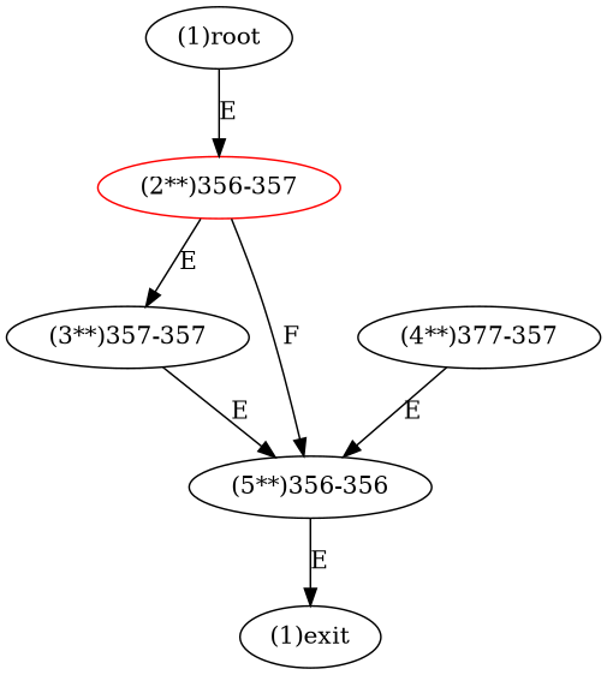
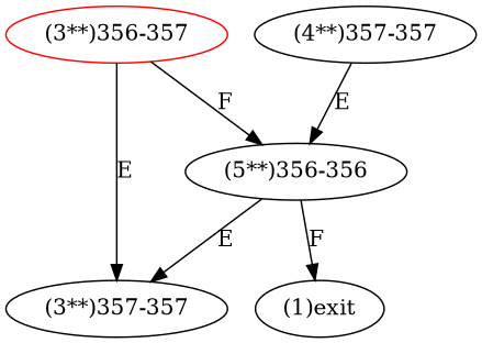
  digraph {
-   n1 [label="(1)root"]
-   n2 [color=red label="(2**)356-357"]
+   n2 [color=red label="(3**)356-357"]
    n3 [label="(3**)357-357"]
    n4 [label="(5**)356-356"]
-   n5 [label="(4**)377-357"]
+   n5 [label="(4**)357-357"]
    n6 [label="(1)exit"]
-   n1 -> n2 [label=E]
    n2 -> n3 [label=E]
    n2 -> n4 [label=F]
-   n3 -> n4 [label=E]
-   n4 -> n6 [label=E]
+   n4 -> n3 [label=E]
+   n4 -> n6 [label=F]
    n5 -> n4 [label=E]
  }
